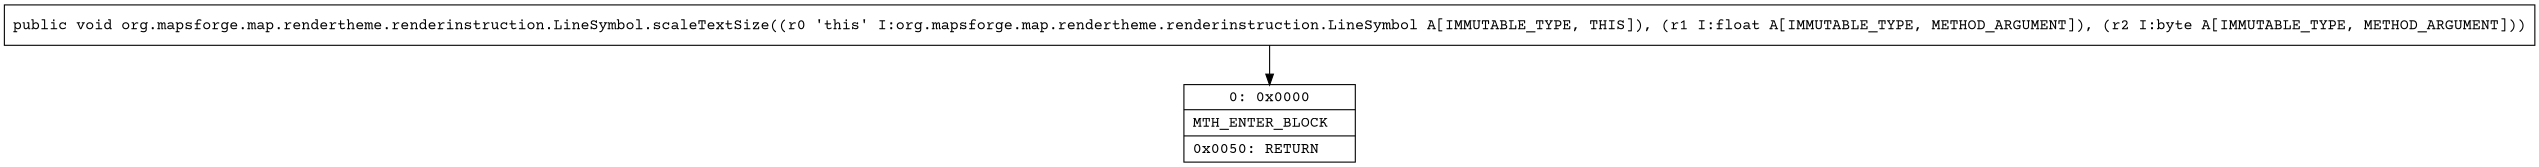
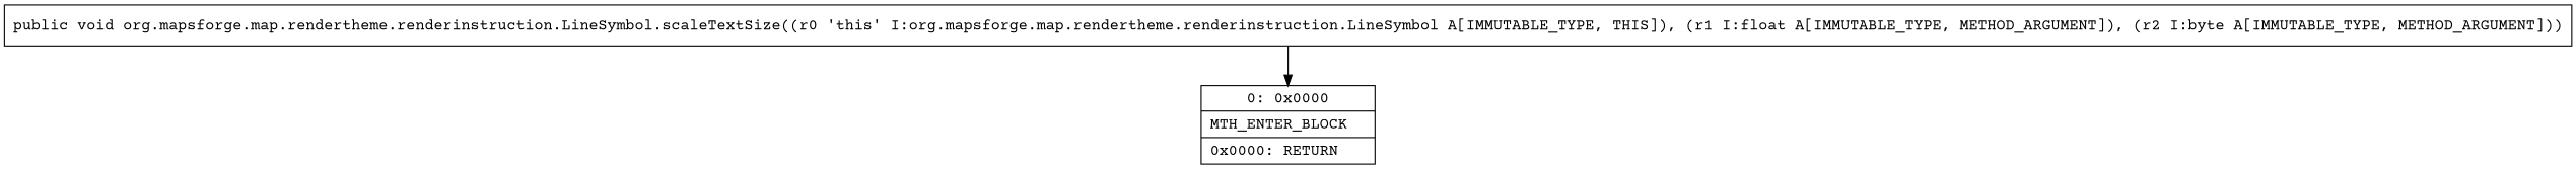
  digraph {
    fontname="Courier Prime"
    node [shape=record fontname="Courier Prime"]
-   n1 [label="{0\:\ 0x0000|MTH_ENTER_BLOCK\l|0x0050: RETURN   \l}"]
+   n1 [label="{0\:\ 0x0000|MTH_ENTER_BLOCK\l|0x0000: RETURN   \l}"]
    n2 [label="{public void org.mapsforge.map.rendertheme.renderinstruction.LineSymbol.scaleTextSize((r0 'this' I:org.mapsforge.map.rendertheme.renderinstruction.LineSymbol A[IMMUTABLE_TYPE, THIS]), (r1 I:float A[IMMUTABLE_TYPE, METHOD_ARGUMENT]), (r2 I:byte A[IMMUTABLE_TYPE, METHOD_ARGUMENT])) }"]
    n2 -> n1 [fontname="Courier Prime"]
  }
